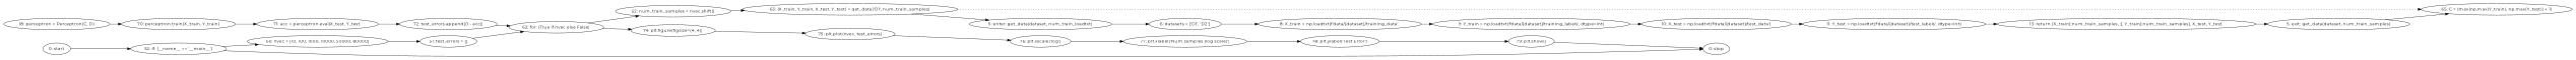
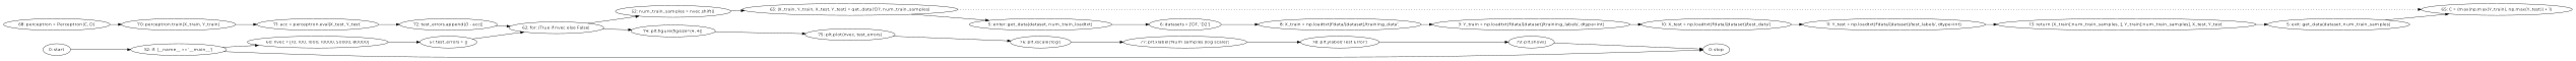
  strict digraph {
    fontname=Montserrat
    rankdir=LR
    node [fontname=Montserrat]
    edge [fontname=Montserrat]
    n1 [label="0: start"]
    n2 [label="52: if: (__name__ == '__main__')"]
    n3 [label="60: nvec = [10, 100, 1000, 10000, 50000, 80000]"]
    n4 [label="0: stop"]
    n5 [label="61: test_errors = []"]
    n6 [label="62: for: (True if nvec else False)"]
    n7 [label="5: enter: get_data(dataset, num_train_loadtxt)"]
    n8 [label="6: datasets = ['D1', 'D2']"]
    n9 [label="8: X_train = np.loadtxt(f'data/{dataset}/training_data')"]
    n10 [label="9: Y_train = np.loadtxt(f'data/{dataset}/training_labels', dtype=int)"]
    n11 [label="10: X_test = np.loadtxt(f'data/{dataset}/test_data')"]
    n12 [label="63: (X_train, Y_train, X_test, Y_test) = get_data('D1', num_train_samples)"]
    n13 [label="65: C = (max(np.max(Y_train), np.max(Y_test)) + 1)"]
-   n14 [label="18: perceptron = Perceptron(C, D)"]
+   n14 [label="68: perceptron = Perceptron(C, D)"]
    n15 [label="70: perceptron.train(X_train, Y_train)"]
    n16 [label="5: exit: get_data(dataset, num_train_samples)"]
    n17 [label="13: return (X_train[:num_train_samples, :], Y_train[:num_train_samples], X_test, Y_test)"]
    n18 [label="11: Y_test = np.loadtxt(f'data/{dataset}/test_labels', dtype=int)"]
    n19 [label="62: num_train_samples = nvec.shift()"]
    n20 [label="74: plt.figure(figsize=(4, 4))"]
    n21 [label="75: plt.plot(nvec, test_errors)"]
    n22 [label="76: plt.xscale('log')"]
    n23 [label="77: plt.xlabel('Num samples (log scale)')"]
    n24 [label="72: test_errors.append((1 - acc))"]
    n25 [label="71: acc = perceptron.eval(X_test, Y_test)"]
    n26 [label="78: plt.ylabel('Test Error')"]
    n27 [label="79: plt.show()"]
    n1 -> n2
    n2 -> n3
    n2 -> n4
    n3 -> n5
    n5 -> n6
    n6 -> n19
    n6 -> n20
    n7 -> n8
    n8 -> n9
    n9 -> n10
    n10 -> n11
    n11 -> n18
    n12 -> n7
    n12 -> n13 [style=dotted weight=100]
    n14 -> n15
    n15 -> n25
    n16 -> n13
    n17 -> n16
    n18 -> n17
    n19 -> n12
    n20 -> n21
    n21 -> n22
    n22 -> n23
    n23 -> n26
    n24 -> n6
    n25 -> n24
    n26 -> n27
    n27 -> n4
  }
